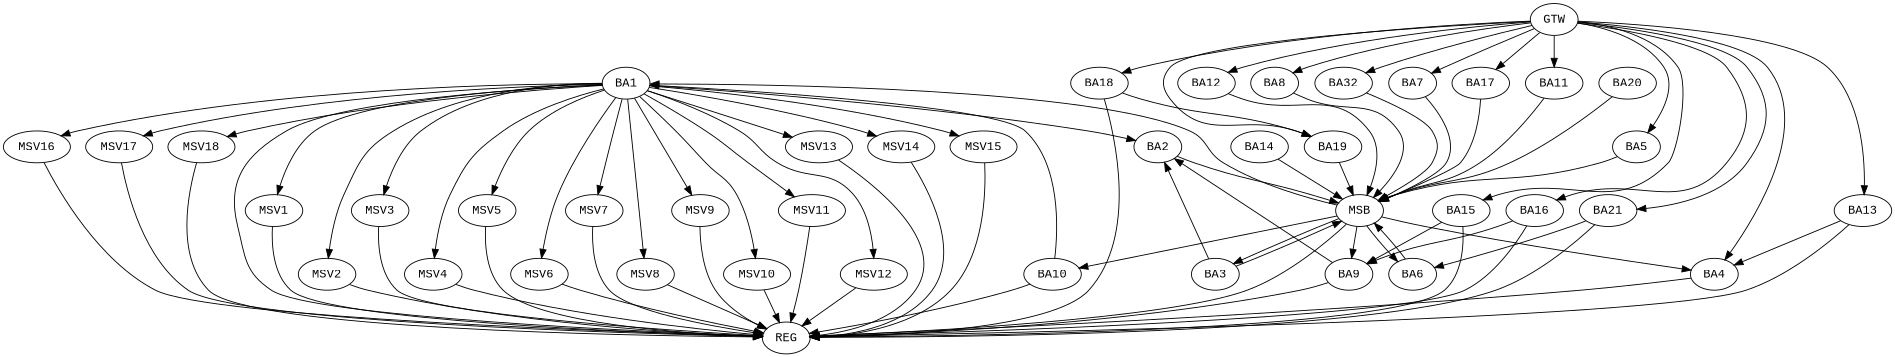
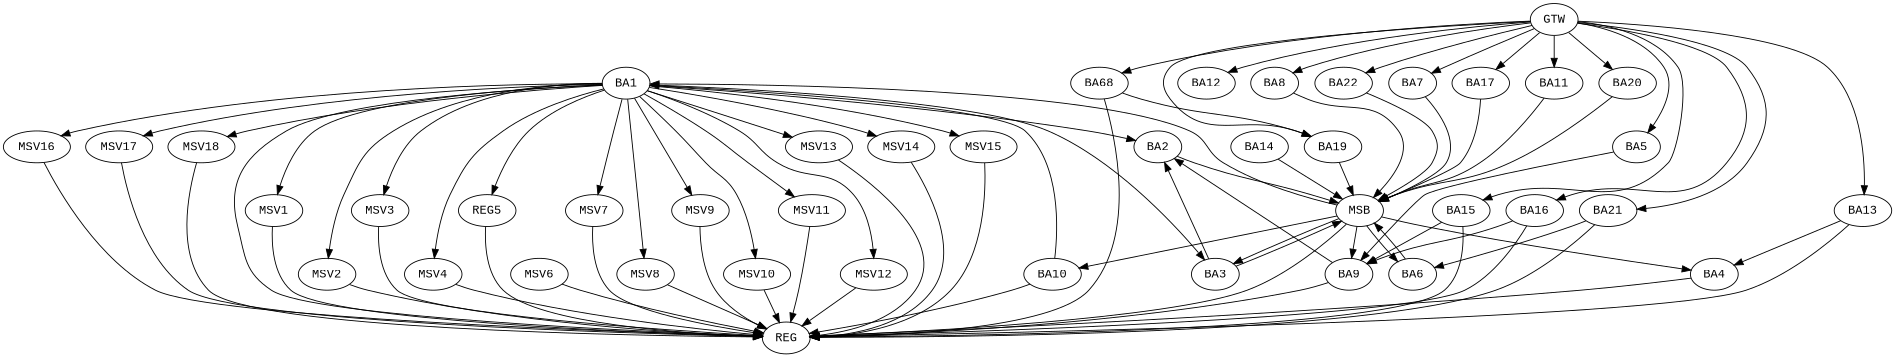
  strict digraph {
    fontname="Liberation Mono"
    node [fontname="Liberation Mono"]
    edge [fontname="Liberation Mono"]
    n1 [label=BA1]
    n2 [label=BA2]
    n3 [label=REG]
    n4 [label=MSV1]
    n5 [label=MSV2]
    n6 [label=MSV3]
    n7 [label=MSV4]
-   n8 [label=MSV5]
+   n8 [label=REG5]
    n9 [label=MSV6]
    n10 [label=MSV7]
    n11 [label=MSV8]
    n12 [label=MSV9]
    n13 [label=MSV10]
    n14 [label=MSV11]
    n15 [label=MSV12]
    n16 [label=MSV13]
    n17 [label=MSV14]
    n18 [label=MSV15]
    n19 [label=MSV16]
    n20 [label=MSV17]
    n21 [label=MSV18]
    n22 [label=MSB]
    n23 [label=BA3]
    n24 [label=BA4]
    n25 [label=BA6]
    n26 [label=BA9]
    n27 [label=BA10]
    n28 [label=BA5]
    n29 [label=BA7]
    n30 [label=BA8]
    n31 [label=BA11]
    n32 [label=BA12]
    n33 [label=BA13]
    n34 [label=BA14]
    n35 [label=BA15]
    n36 [label=BA16]
    n37 [label=BA17]
-   n38 [label=BA18]
+   n38 [label=BA68]
    n39 [label=BA19]
    n40 [label=BA20]
    n41 [label=BA21]
-   n42 [label=BA32]
+   n42 [label=BA22]
    n43 [label=GTW]
    n1 -> n2
    n1 -> n3
    n1 -> n4
    n1 -> n5
    n1 -> n6
    n1 -> n7
    n1 -> n8
-   n1 -> n9
+   n1 -> n23
    n1 -> n10
    n1 -> n11
    n1 -> n12
    n1 -> n13
    n1 -> n14
    n1 -> n15
    n1 -> n16
    n1 -> n17
    n1 -> n18
    n1 -> n19
    n1 -> n20
    n1 -> n21
    n2 -> n22
    n4 -> n3
    n5 -> n3
    n6 -> n3
    n7 -> n3
    n8 -> n3
    n9 -> n3
    n10 -> n3
    n11 -> n3
    n12 -> n3
    n13 -> n3
    n14 -> n3
    n15 -> n3
    n16 -> n3
    n17 -> n3
    n18 -> n3
    n19 -> n3
    n20 -> n3
    n21 -> n3
    n22 -> n1
    n22 -> n3
    n22 -> n23
    n22 -> n24
    n22 -> n25
    n22 -> n26
    n22 -> n27
    n23 -> n2
    n23 -> n22
    n24 -> n3
    n25 -> n22
    n26 -> n2
    n26 -> n3
    n27 -> n1
    n27 -> n3
-   n28 -> n22
+   n28 -> n26
    n29 -> n22
    n30 -> n22
    n31 -> n22
-   n32 -> n22
    n33 -> n3
    n33 -> n24
    n34 -> n22
    n35 -> n3
    n35 -> n26
    n36 -> n3
    n36 -> n26
    n37 -> n22
    n38 -> n3
    n38 -> n39
    n39 -> n22
    n40 -> n22
    n41 -> n3
    n41 -> n25
    n42 -> n22
    n43 -> n28
    n43 -> n29
    n43 -> n30
    n43 -> n31
    n43 -> n32
    n43 -> n33
    n43 -> n35
    n43 -> n36
    n43 -> n37
    n43 -> n38
    n43 -> n39
-   n43 -> n24
+   n43 -> n40
    n43 -> n41
    n43 -> n42
  }
